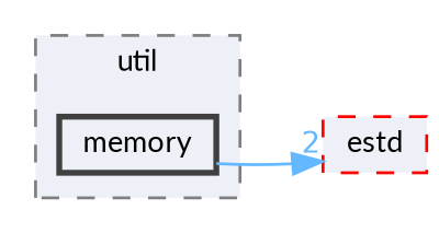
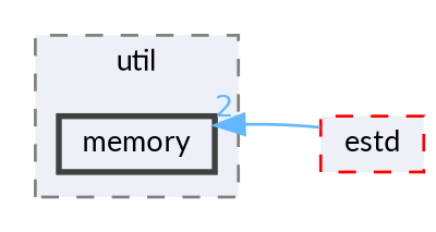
  digraph {
    compound=true
    rankdir=LR
    fontname=Lato
    node [fillcolor="#edf0f7" fontname=Lato fontsize=10 shape=box]
    n1 [color=grey25 height=0.2 label=memory style="filled,bold" width=0.4]
    n2 [color=red height=0.2 label=estd style="filled,dashed" width=0.4]
    subgraph cluster_1 {
      bgcolor="#edf0f7"
      fontsize=10
      label=util
      pencolor=grey50
      style="filled,dashed"
      n1
    }
-   n1 -> n2 [color=steelblue1 fontcolor=steelblue1 fontname=Lato fontsize=10 headlabel=2 labeldistance=1.5 labelfontname=Helvetica labelfontsize=10]
+   n2 -> n1 [color=steelblue1 fontcolor=steelblue1 fontname=Lato fontsize=10 headlabel=2 labeldistance=1.5 labelfontname=Helvetica labelfontsize=10]
  }
